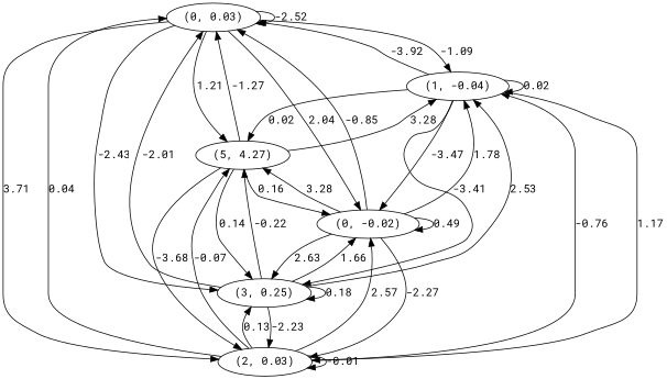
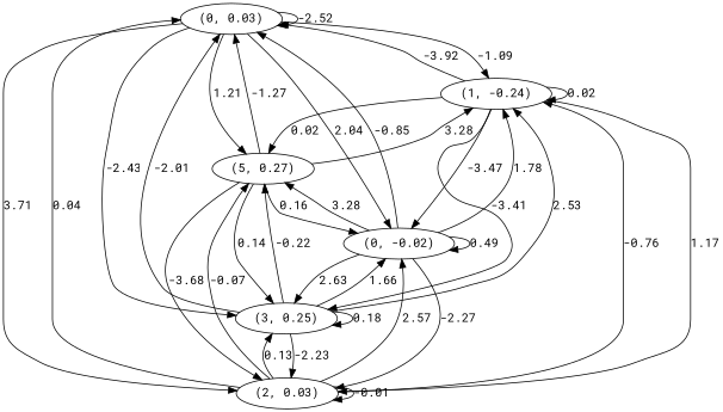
  digraph {
    fontname="Roboto Mono"
    node [fontname="Roboto Mono"]
    edge [fontname="Roboto Mono"]
    n1 [label="(0, 0.03)"]
-   n2 [label="(1, -0.04)"]
+   n2 [label="(1, -0.24)"]
    n3 [label="(2, 0.03)"]
    n4 [label="(3, 0.25)"]
    n5 [label="(0, -0.02)"]
-   n6 [label="(5, 4.27)"]
+   n6 [label="(5, 0.27)"]
    n1 -> n1 [label=-2.52]
    n1 -> n2 [label=-1.09]
    n1 -> n3 [label=3.71]
    n1 -> n4 [label=-2.43]
    n1 -> n5 [label=2.04]
    n1 -> n6 [label=1.21]
    n2 -> n1 [label=-3.92]
    n2 -> n2 [label=0.02]
    n2 -> n3 [label=1.17]
    n2 -> n4 [label=-3.41]
    n2 -> n5 [label=-3.47]
    n2 -> n6 [label=0.02]
    n3 -> n1 [label=0.04]
    n3 -> n2 [label=-0.76]
    n3 -> n3 [label=-0.01]
    n3 -> n4 [label=0.13]
    n3 -> n5 [label=2.57]
    n3 -> n6 [label=-0.07]
    n4 -> n1 [label=-2.01]
    n4 -> n2 [label=2.53]
    n4 -> n3 [label=-2.23]
    n4 -> n4 [label=0.18]
    n4 -> n5 [label=1.66]
    n4 -> n6 [label=-0.22]
    n5 -> n1 [label=-0.85]
    n5 -> n2 [label=1.78]
    n5 -> n3 [label=-2.27]
    n5 -> n4 [label=2.63]
    n5 -> n5 [label=0.49]
    n5 -> n6 [label=3.28]
    n6 -> n1 [label=-1.27]
    n6 -> n2 [label=3.28]
    n6 -> n3 [label=-3.68]
    n6 -> n4 [label=0.14]
    n6 -> n5 [label=0.16]
  }
